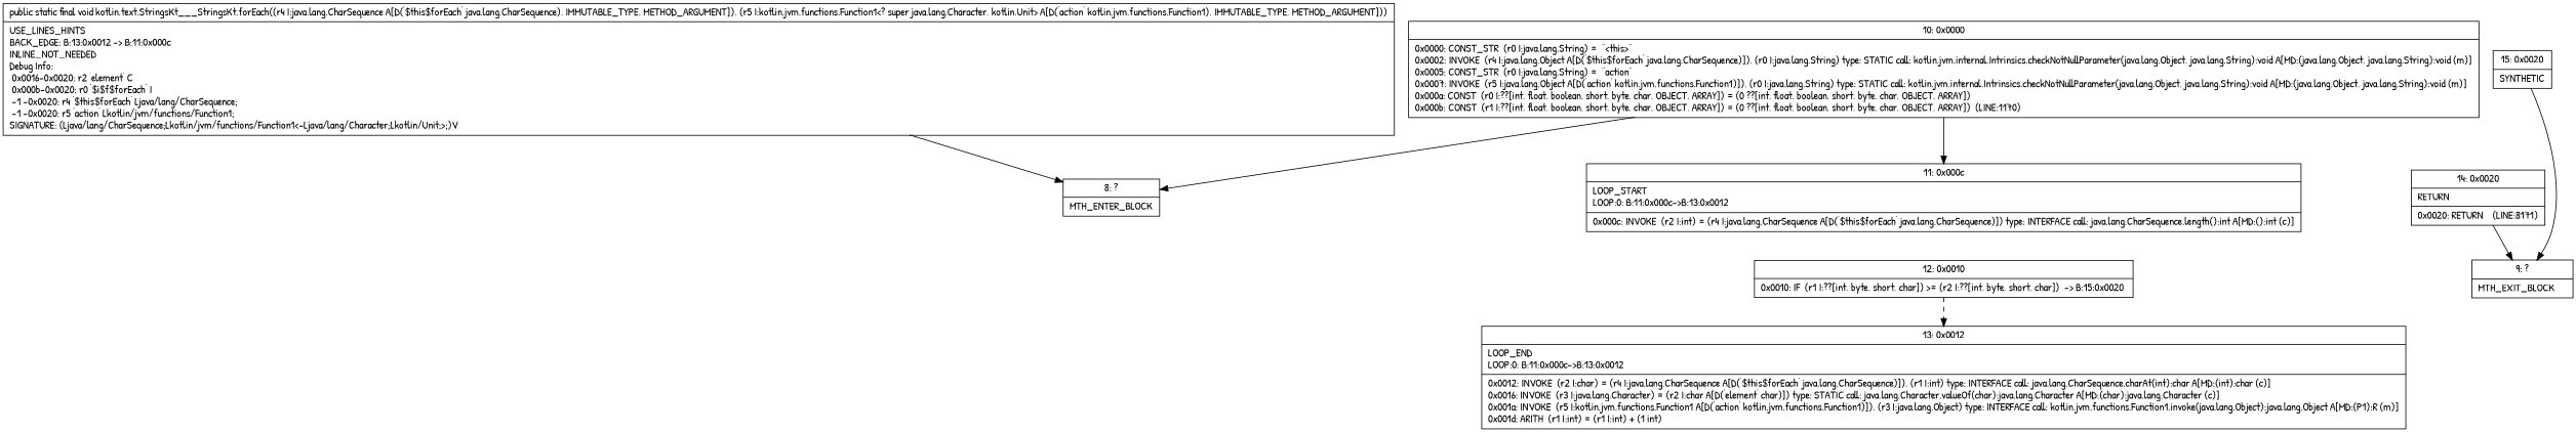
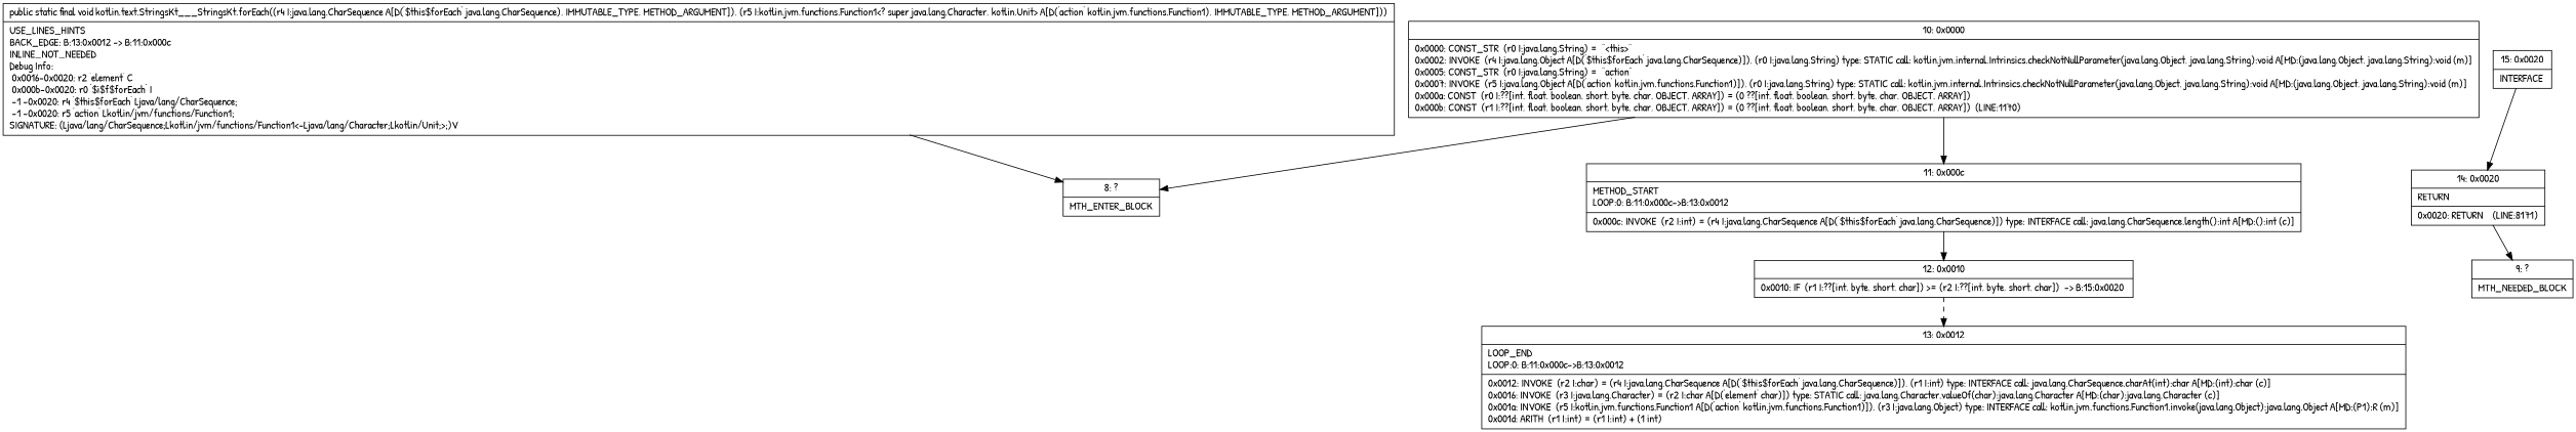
  digraph {
    fontname="Patrick Hand"
    node [fontname="Patrick Hand" shape=record]
    edge [fontname="Patrick Hand"]
    n1 [label="{8\:\ ?|MTH_ENTER_BLOCK\l}"]
    n2 [label="{10\:\ 0x0000|0x0000: CONST_STR  (r0 I:java.lang.String) =  \"\<this\>\" \l0x0002: INVOKE  (r4 I:java.lang.Object A[D('$this$forEach' java.lang.CharSequence)]), (r0 I:java.lang.String) type: STATIC call: kotlin.jvm.internal.Intrinsics.checkNotNullParameter(java.lang.Object, java.lang.String):void A[MD:(java.lang.Object, java.lang.String):void (m)]\l0x0005: CONST_STR  (r0 I:java.lang.String) =  \"action\" \l0x0007: INVOKE  (r5 I:java.lang.Object A[D('action' kotlin.jvm.functions.Function1)]), (r0 I:java.lang.String) type: STATIC call: kotlin.jvm.internal.Intrinsics.checkNotNullParameter(java.lang.Object, java.lang.String):void A[MD:(java.lang.Object, java.lang.String):void (m)]\l0x000a: CONST  (r0 I:??[int, float, boolean, short, byte, char, OBJECT, ARRAY]) = (0 ??[int, float, boolean, short, byte, char, OBJECT, ARRAY]) \l0x000b: CONST  (r1 I:??[int, float, boolean, short, byte, char, OBJECT, ARRAY]) = (0 ??[int, float, boolean, short, byte, char, OBJECT, ARRAY])  (LINE:1170)\l}"]
-   n3 [label="{11\:\ 0x000c|LOOP_START\lLOOP:0: B:11:0x000c\-\>B:13:0x0012\l|0x000c: INVOKE  (r2 I:int) = (r4 I:java.lang.CharSequence A[D('$this$forEach' java.lang.CharSequence)]) type: INTERFACE call: java.lang.CharSequence.length():int A[MD:():int (c)]\l}"]
+   n3 [label="{11\:\ 0x000c|METHOD_START\lLOOP:0: B:11:0x000c\-\>B:13:0x0012\l|0x000c: INVOKE  (r2 I:int) = (r4 I:java.lang.CharSequence A[D('$this$forEach' java.lang.CharSequence)]) type: INTERFACE call: java.lang.CharSequence.length():int A[MD:():int (c)]\l}"]
    n4 [label="{12\:\ 0x0010|0x0010: IF  (r1 I:??[int, byte, short, char]) \>= (r2 I:??[int, byte, short, char])  \-\> B:15:0x0020 \l}"]
    n5 [label="{13\:\ 0x0012|LOOP_END\lLOOP:0: B:11:0x000c\-\>B:13:0x0012\l|0x0012: INVOKE  (r2 I:char) = (r4 I:java.lang.CharSequence A[D('$this$forEach' java.lang.CharSequence)]), (r1 I:int) type: INTERFACE call: java.lang.CharSequence.charAt(int):char A[MD:(int):char (c)]\l0x0016: INVOKE  (r3 I:java.lang.Character) = (r2 I:char A[D('element' char)]) type: STATIC call: java.lang.Character.valueOf(char):java.lang.Character A[MD:(char):java.lang.Character (c)]\l0x001a: INVOKE  (r5 I:kotlin.jvm.functions.Function1 A[D('action' kotlin.jvm.functions.Function1)]), (r3 I:java.lang.Object) type: INTERFACE call: kotlin.jvm.functions.Function1.invoke(java.lang.Object):java.lang.Object A[MD:(P1):R (m)]\l0x001d: ARITH  (r1 I:int) = (r1 I:int) + (1 int) \l}"]
-   n6 [label="{15\:\ 0x0020|SYNTHETIC\l}"]
+   n6 [label="{15\:\ 0x0020|INTERFACE\l}"]
    n7 [label="{14\:\ 0x0020|RETURN\l|0x0020: RETURN    (LINE:8171)\l}"]
-   n8 [label="{9\:\ ?|MTH_EXIT_BLOCK\l}"]
+   n8 [label="{9\:\ ?|MTH_NEEDED_BLOCK\l}"]
    n9 [label="{public static final void kotlin.text.StringsKt___StringsKt.forEach((r4 I:java.lang.CharSequence A[D('$this$forEach' java.lang.CharSequence), IMMUTABLE_TYPE, METHOD_ARGUMENT]), (r5 I:kotlin.jvm.functions.Function1\<? super java.lang.Character, kotlin.Unit\> A[D('action' kotlin.jvm.functions.Function1), IMMUTABLE_TYPE, METHOD_ARGUMENT]))  | USE_LINES_HINTS\lBACK_EDGE: B:13:0x0012 \-\> B:11:0x000c\lINLINE_NOT_NEEDED\lDebug Info:\l  0x0016\-0x0020: r2 'element' C\l  0x000b\-0x0020: r0 '$i$f$forEach' I\l  \-1 \-0x0020: r4 '$this$forEach' Ljava\/lang\/CharSequence;\l  \-1 \-0x0020: r5 'action' Lkotlin\/jvm\/functions\/Function1;\lSIGNATURE: (Ljava\/lang\/CharSequence;Lkotlin\/jvm\/functions\/Function1\<\-Ljava\/lang\/Character;Lkotlin\/Unit;\>;)V\l}"]
    n2 -> n1
    n2 -> n3
+   n3 -> n4
    n4 -> n5 [style=dashed]
-   n6 -> n8
+   n6 -> n7
    n7 -> n8
    n9 -> n1
  }
